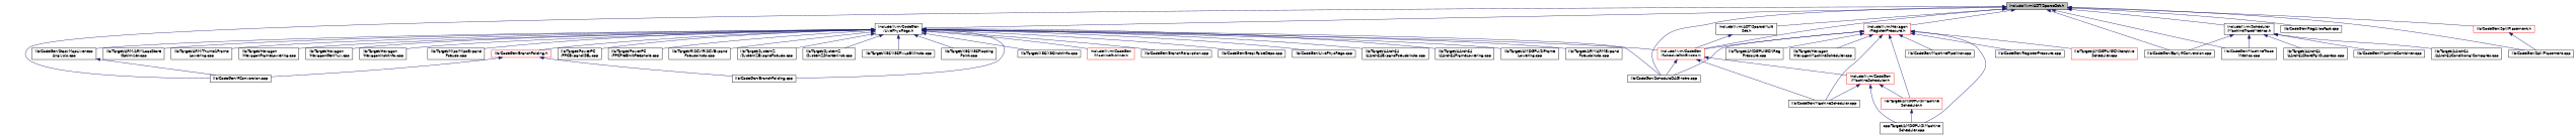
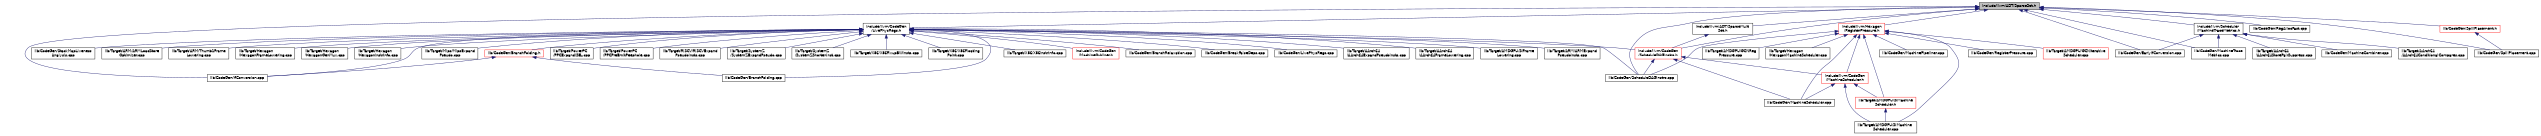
  digraph {
    node [color=black fontname=Helvetica fontsize=10 shape=box]
    edge [color=midnightblue dir=back fontname=Helvetica fontsize=10 labelfontname=Helvetica labelfontsize=10 style=solid]
    n1 [fillcolor=grey75 fontcolor=black height=0.2 label="include/llvm/ADT/SparseSet.h" style=filled width=0.4]
    n2 [height=0.2 label="include/llvm/ADT/SparseMulti\lSet.h" width=0.4]
    n3 [color=red height=0.2 label="include/llvm/CodeGen\l/ScheduleDAGInstrs.h" width=0.4]
    n4 [height=0.2 label="lib/CodeGen/ScheduleDAGInstrs.cpp" width=0.4]
    n5 [height=0.2 label="include/llvm/CodeGen\l/LivePhysRegs.h" width=0.4]
    n6 [height=0.2 label="lib/CodeGen/IfConversion.cpp" width=0.4]
    n7 [height=0.2 label="include/llvm/Scheduler\l/MachineTraceMetrics.h" width=0.4]
    n8 [height=0.2 label="lib/CodeGen/EarlyIfConversion.cpp" width=0.4]
    n9 [height=0.2 label="lib/CodeGen/MachineTrace\lMetrics.cpp" width=0.4]
    n10 [color=red height=0.2 label="include/llvm/Hexagon\l/RegisterPressure.h" width=0.4]
    n11 [height=0.2 label="lib/CodeGen/RegAllocFast.cpp" width=0.4]
    n12 [height=0.2 label="lib/CodeGen/SpillPlacement.cpp" width=0.4]
    n13 [color=red height=0.2 label="lib/CodeGen/SpillPlacement.h" width=0.4]
    n14 [color=red height=0.2 label="include/llvm/CodeGen\l/MachineScheduler.h" width=0.4]
    n15 [height=0.2 label="lib/CodeGen/MachineScheduler.cpp" width=0.4]
    n16 [color=red height=0.2 label="include/llvm/CodeGen\l/MachineOutliner.h" width=0.4]
    n17 [height=0.2 label="lib/CodeGen/BranchFolding.cpp" width=0.4]
    n18 [color=red height=0.2 label="lib/CodeGen/BranchFolding.h" width=0.4]
    n19 [height=0.2 label="lib/CodeGen/BranchRelaxation.cpp" width=0.4]
    n20 [height=0.2 label="lib/CodeGen/BreakFalseDeps.cpp" width=0.4]
    n21 [height=0.2 label="lib/CodeGen/LivePhysRegs.cpp" width=0.4]
    n22 [height=0.2 label="lib/CodeGen/StackMapLiveness\lAnalysis.cpp" width=0.4]
    n23 [height=0.2 label="lib/Target/AArch64\l/AArch64ExpandPseudoInsts.cpp" width=0.4]
    n24 [height=0.2 label="lib/Target/AArch64\l/AArch64FrameLowering.cpp" width=0.4]
    n25 [height=0.2 label="lib/Target/AMDGPU/SIFrame\lLowering.cpp" width=0.4]
    n26 [height=0.2 label="lib/Target/ARM/ARMExpand\lPseudoInsts.cpp" width=0.4]
    n27 [height=0.2 label="lib/Target/ARM/ARMLoadStore\lOptimizer.cpp" width=0.4]
    n28 [height=0.2 label="lib/Target/ARM/Thumb1Frame\lLowering.cpp" width=0.4]
    n29 [height=0.2 label="lib/Target/Hexagon\l/HexagonFrameLowering.cpp" width=0.4]
    n30 [height=0.2 label="lib/Target/Hexagon\l/HexagonGenMux.cpp" width=0.4]
    n31 [height=0.2 label="lib/Target/Hexagon\l/HexagonInstrInfo.cpp" width=0.4]
    n32 [height=0.2 label="lib/Target/Mips/MipsExpand\lPseudo.cpp" width=0.4]
    n33 [height=0.2 label="lib/Target/PowerPC\l/PPCExpandISEL.cpp" width=0.4]
    n34 [height=0.2 label="lib/Target/PowerPC\l/PPCPreEmitPeephole.cpp" width=0.4]
    n35 [height=0.2 label="lib/Target/RISCV/RISCVExpand\lPseudoInsts.cpp" width=0.4]
    n36 [height=0.2 label="lib/Target/SystemZ\l/SystemZExpandPseudo.cpp" width=0.4]
    n37 [height=0.2 label="lib/Target/SystemZ\l/SystemZShortenInst.cpp" width=0.4]
    n38 [height=0.2 label="lib/Target/X86/X86FixupBWInsts.cpp" width=0.4]
    n39 [height=0.2 label="lib/Target/X86/X86Floating\lPoint.cpp" width=0.4]
    n40 [height=0.2 label="lib/Target/X86/X86InstrInfo.cpp" width=0.4]
    n41 [height=0.2 label="lib/CodeGen/MachineCombiner.cpp" width=0.4]
    n42 [height=0.2 label="lib/Target/AArch64\l/AArch64ConditionalCompares.cpp" width=0.4]
    n43 [height=0.2 label="lib/Target/AArch64\l/AArch64StorePairSuppress.cpp" width=0.4]
-   n44 [height=0.2 label="cpp/Target/AMDGPU/SIMachine\lScheduler.cpp" width=0.4]
+   n44 [height=0.2 label="lib/Target/AMDGPU/SIMachine\lScheduler.cpp" width=0.4]
    n45 [color=red height=0.2 label="lib/Target/AMDGPU/SIMachine\lScheduler.h" width=0.4]
    n46 [height=0.2 label="lib/CodeGen/MachinePipeliner.cpp" width=0.4]
    n47 [height=0.2 label="lib/CodeGen/RegisterPressure.cpp" width=0.4]
    n48 [color=red height=0.2 label="lib/Target/AMDGPU/GCNIterative\lScheduler.cpp" width=0.4]
    n49 [height=0.2 label="lib/Target/AMDGPU/GCNReg\lPressure.cpp" width=0.4]
    n50 [height=0.2 label="lib/Target/Hexagon\l/HexagonMachineScheduler.cpp" width=0.4]
    n1 -> n2
    n1 -> n3
    n1 -> n4
    n1 -> n5
    n1 -> n6
    n1 -> n7
    n1 -> n8
    n1 -> n9
    n1 -> n10
    n1 -> n11
    n1 -> n12
    n1 -> n13
    n2 -> n3
    n3 -> n4
    n3 -> n14
    n3 -> n15
    n5 -> n3
    n5 -> n4
-   n22 -> n6
+   n5 -> n6
    n5 -> n16
    n5 -> n17
    n5 -> n18
    n5 -> n19
    n5 -> n20
    n5 -> n21
    n5 -> n22
    n5 -> n23
    n5 -> n24
    n5 -> n25
    n5 -> n26
    n5 -> n27
    n5 -> n28
    n5 -> n29
    n5 -> n30
    n5 -> n31
    n5 -> n32
    n5 -> n33
    n5 -> n34
    n5 -> n35
    n5 -> n36
    n5 -> n37
    n5 -> n38
    n5 -> n39
    n5 -> n40
    n7 -> n8
    n7 -> n9
    n7 -> n41
    n7 -> n42
    n7 -> n43
    n10 -> n4
-   n10 -> n3
+   n10 -> n14
    n10 -> n15
    n10 -> n44
    n10 -> n45
    n10 -> n46
    n10 -> n47
    n10 -> n48
    n10 -> n49
    n10 -> n50
    n13 -> n12
    n14 -> n15
    n14 -> n44
    n14 -> n45
    n18 -> n6
    n18 -> n17
    n45 -> n44
  }
